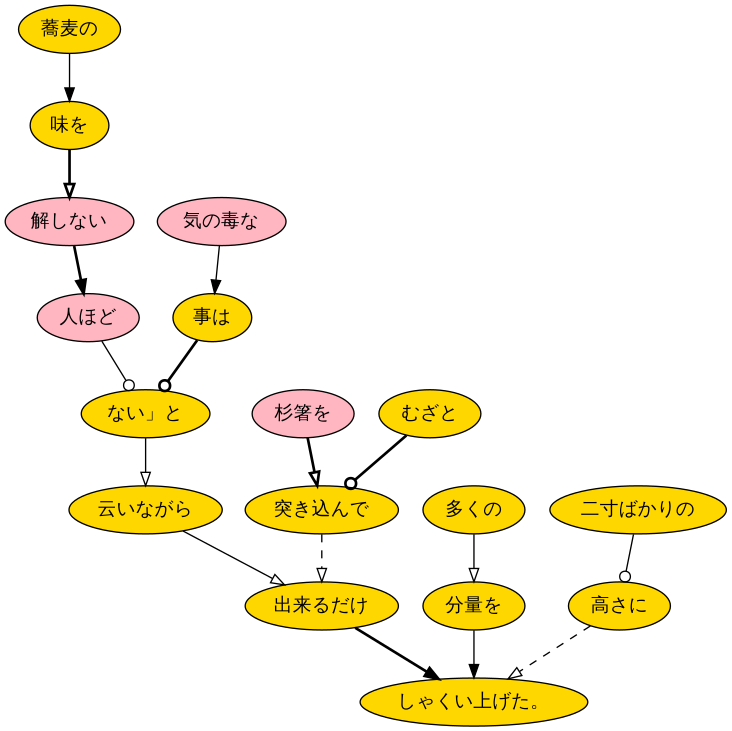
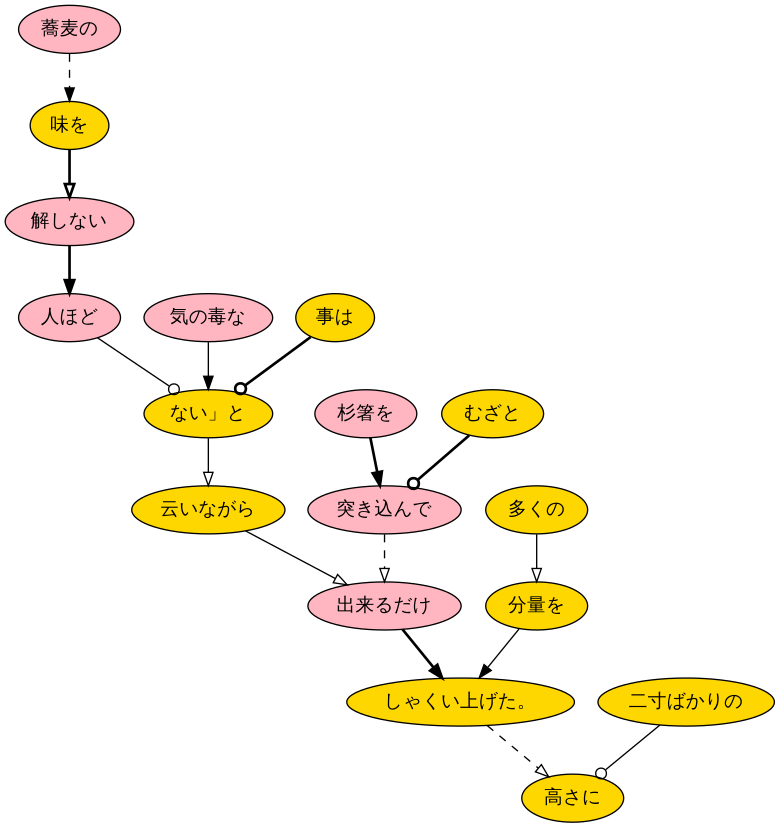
  digraph {
    fontname="DejaVu Sans"
    node [fillcolor=gold fontname="DejaVu Sans" style=filled]
    edge [arrowhead=onormal fontname="DejaVu Sans" style=solid]
-   n1 [label="蕎麦の"]
+   n1 [fillcolor=lightpink label="蕎麦の"]
    n2 [label="味を"]
    n3 [fillcolor=lightpink label="解しない"]
    n4 [fillcolor=lightpink label="人ほど"]
    n5 [label="ない」と"]
    n6 [label="云いながら"]
    n7 [fillcolor=lightpink label="気の毒な"]
    n8 [label="事は"]
-   n9 [label="出来るだけ"]
+   n9 [fillcolor=lightpink label="出来るだけ"]
    n10 [label="しゃくい上げた。"]
    n11 [fillcolor=lightpink label="杉箸を"]
-   n12 [label="突き込んで"]
+   n12 [fillcolor=lightpink label="突き込んで"]
    n13 [label="むざと"]
    n14 [label="多くの"]
    n15 [label="分量を"]
    n16 [label="二寸ばかりの"]
    n17 [label="高さに"]
-   n1 -> n2 [arrowhead=normal]
+   n1 -> n2 [arrowhead=normal style=dashed]
    n2 -> n3 [style=bold]
    n3 -> n4 [arrowhead=normal style=bold]
    n4 -> n5 [arrowhead=odot]
    n5 -> n6
    n6 -> n9
-   n7 -> n8 [arrowhead=normal]
+   n7 -> n5 [arrowhead=normal]
    n8 -> n5 [arrowhead=odot style=bold]
    n9 -> n10 [arrowhead=normal style=bold]
-   n11 -> n12 [style=bold]
+   n11 -> n12 [arrowhead=normal style=bold]
    n12 -> n9 [style=dashed]
    n13 -> n12 [arrowhead=odot style=bold]
    n14 -> n15
    n15 -> n10 [arrowhead=normal]
    n16 -> n17 [arrowhead=odot]
-   n17 -> n10 [style=dashed]
+   n10 -> n17 [style=dashed]
  }
